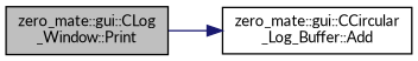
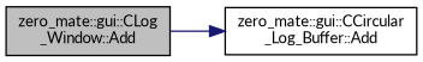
  digraph {
    rankdir=LR
    fontname=Lato
    node [color=black fontname=Lato fontsize=10 shape=record]
-   n1 [fillcolor=grey75 fontcolor=black height=0.2 label="zero_mate::gui::CLog\l_Window::Print" style=filled width=0.4]
+   n1 [fillcolor=grey75 fontcolor=black height=0.2 label="zero_mate::gui::CLog\l_Window::Add" style=filled width=0.4]
    n2 [height=0.2 label="zero_mate::gui::CCircular\l_Log_Buffer::Add" width=0.4]
    n1 -> n2 [color=midnightblue fontname=Lato fontsize=10 labelfontname=Helvetica labelfontsize=10 style=solid]
  }
